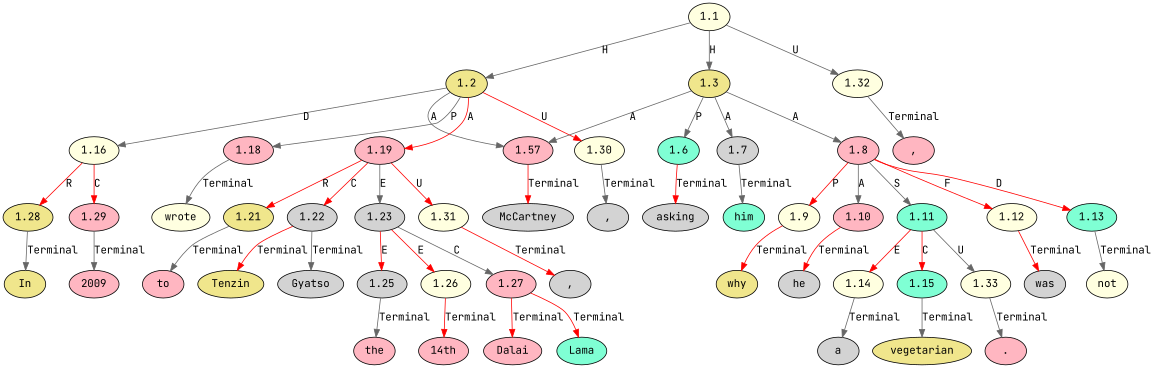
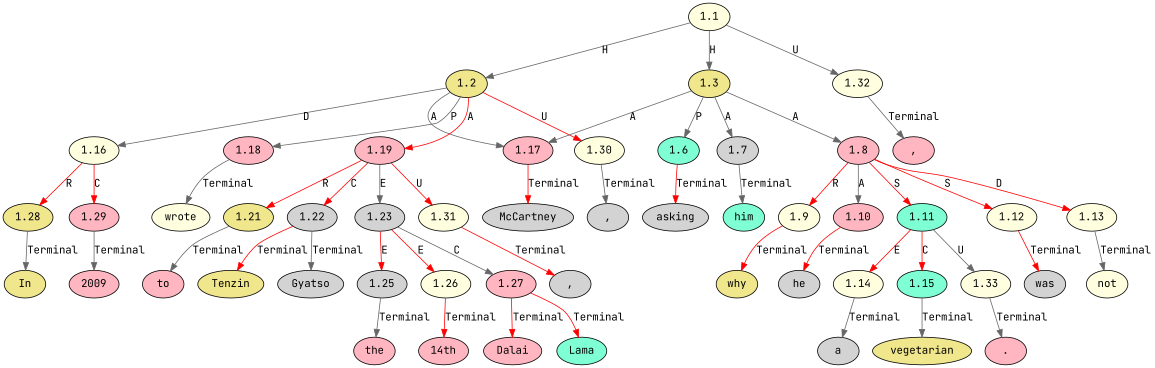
  digraph {
    fontname="JetBrains Mono"
    node [fillcolor=lightpink fontname="JetBrains Mono" ordering=out style=filled]
    edge [color=gray40 fontname="JetBrains Mono" ordering=out]
    n1 [fillcolor=khaki label=In]
    n2 [label=the]
    n3 [label="14th"]
    n4 [label=Dalai]
    n5 [fillcolor=aquamarine label=Lama]
    n6 [label=","]
    n7 [fillcolor=lightgrey label=asking]
    n8 [fillcolor=aquamarine label=him]
    n9 [fillcolor=khaki label=why]
    n10 [fillcolor=lightgrey label=he]
    n11 [fillcolor=lightgrey label=was]
    n12 [label=2009]
    n13 [fillcolor=lightyellow label=not]
    n14 [fillcolor=lightgrey label=a]
    n15 [fillcolor=khaki label=vegetarian]
    n16 [label="."]
    n17 [fillcolor=lightgrey label=","]
    n18 [fillcolor=lightgrey label=McCartney]
    n19 [fillcolor=lightyellow label=wrote]
    n20 [label=to]
    n21 [fillcolor=khaki label=Tenzin]
    n22 [fillcolor=lightgrey label=Gyatso]
    n23 [fillcolor=lightgrey label=","]
    n24 [fillcolor=lightyellow label=1.1]
    n25 [fillcolor=khaki label=1.2]
    n26 [fillcolor=khaki label=1.3]
    n27 [fillcolor=lightyellow label=1.32]
    n28 [fillcolor=lightyellow label=1.16]
-   n29 [label=1.57]
+   n29 [label=1.17]
    n30 [label=1.18]
    n31 [label=1.19]
    n32 [fillcolor=lightyellow label=1.30]
    n33 [fillcolor=aquamarine label=1.6]
    n34 [fillcolor=lightgrey label=1.7]
    n35 [label=1.8]
    n36 [fillcolor=khaki label=1.28]
    n37 [label=1.29]
    n38 [fillcolor=khaki label=1.21]
    n39 [fillcolor=lightgrey label=1.22]
    n40 [fillcolor=lightgrey label=1.23]
    n41 [fillcolor=lightyellow label=1.31]
    n42 [fillcolor=lightyellow label=1.9]
    n43 [label=1.10]
    n44 [fillcolor=aquamarine label=1.11]
    n45 [fillcolor=lightyellow label=1.12]
-   n46 [fillcolor=aquamarine label=1.13]
+   n46 [fillcolor=lightyellow label=1.13]
    n47 [fillcolor=lightyellow label=1.14]
    n48 [fillcolor=aquamarine label=1.15]
    n49 [fillcolor=lightyellow label=1.33]
    n50 [fillcolor=lightgrey label=1.25]
    n51 [fillcolor=lightyellow label=1.26]
    n52 [label=1.27]
    n24 -> n25 [label=H]
    n24 -> n26 [label=H]
    n24 -> n27 [label=U]
    n25 -> n28 [label=D]
    n25 -> n29 [label=A]
    n25 -> n30 [label=P]
    n25 -> n31 [color=red label=A]
    n25 -> n32 [color=red label=U]
    n26 -> n29 [label=A]
    n26 -> n33 [label=P]
    n26 -> n34 [label=A]
    n26 -> n35 [label=A]
    n27 -> n6 [label=Terminal]
    n28 -> n36 [color=red label=R]
    n28 -> n37 [color=red label=C]
    n29 -> n18 [color=red label=Terminal]
    n30 -> n19 [label=Terminal]
    n31 -> n38 [color=red label=R]
    n31 -> n39 [color=red label=C]
    n31 -> n40 [label=E]
    n31 -> n41 [color=red label=U]
    n32 -> n17 [label=Terminal]
    n33 -> n7 [color=red label=Terminal]
    n34 -> n8 [label=Terminal]
-   n35 -> n42 [color=red label=P]
+   n35 -> n42 [color=red label=R]
    n35 -> n43 [label=A]
-   n35 -> n44 [label=S]
-   n35 -> n45 [color=red label=F]
+   n35 -> n44 [color=red label=S]
+   n35 -> n45 [color=red label=S]
    n35 -> n46 [color=red label=D]
    n36 -> n1 [label=Terminal]
    n37 -> n12 [label=Terminal]
    n38 -> n20 [label=Terminal]
    n39 -> n21 [color=red label=Terminal]
    n39 -> n22 [label=Terminal]
    n40 -> n50 [color=red label=E]
    n40 -> n51 [color=red label=E]
    n40 -> n52 [label=C]
    n41 -> n23 [color=red label=Terminal]
    n42 -> n9 [color=red label=Terminal]
    n43 -> n10 [color=red label=Terminal]
    n44 -> n47 [color=red label=E]
    n44 -> n48 [color=red label=C]
    n44 -> n49 [label=U]
    n45 -> n11 [color=red label=Terminal]
    n46 -> n13 [label=Terminal]
    n47 -> n14 [label=Terminal]
    n48 -> n15 [label=Terminal]
    n49 -> n16 [label=Terminal]
    n50 -> n2 [label=Terminal]
    n51 -> n3 [color=red label=Terminal]
    n52 -> n4 [color=red label=Terminal]
    n52 -> n5 [color=red label=Terminal]
  }
